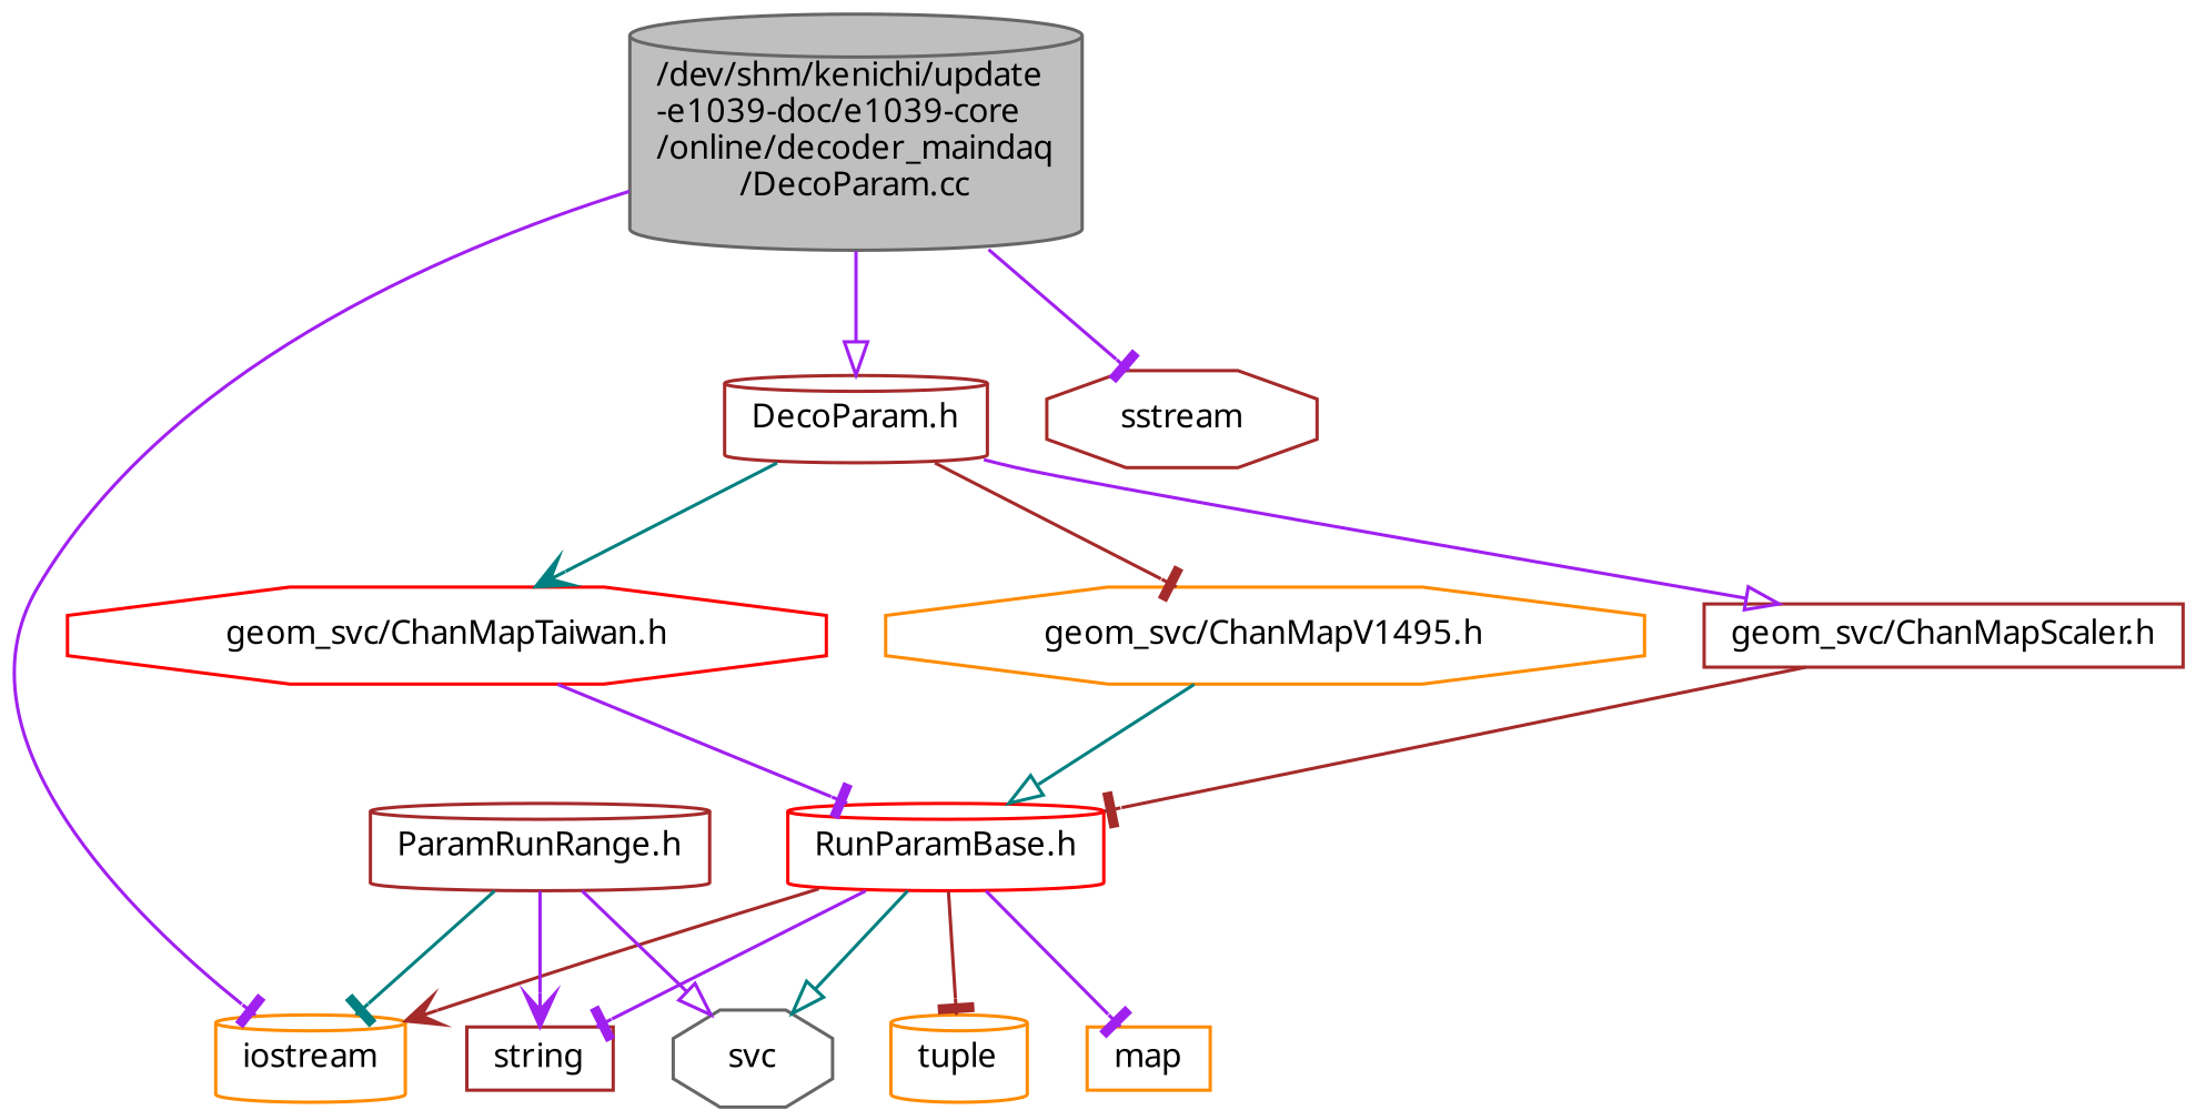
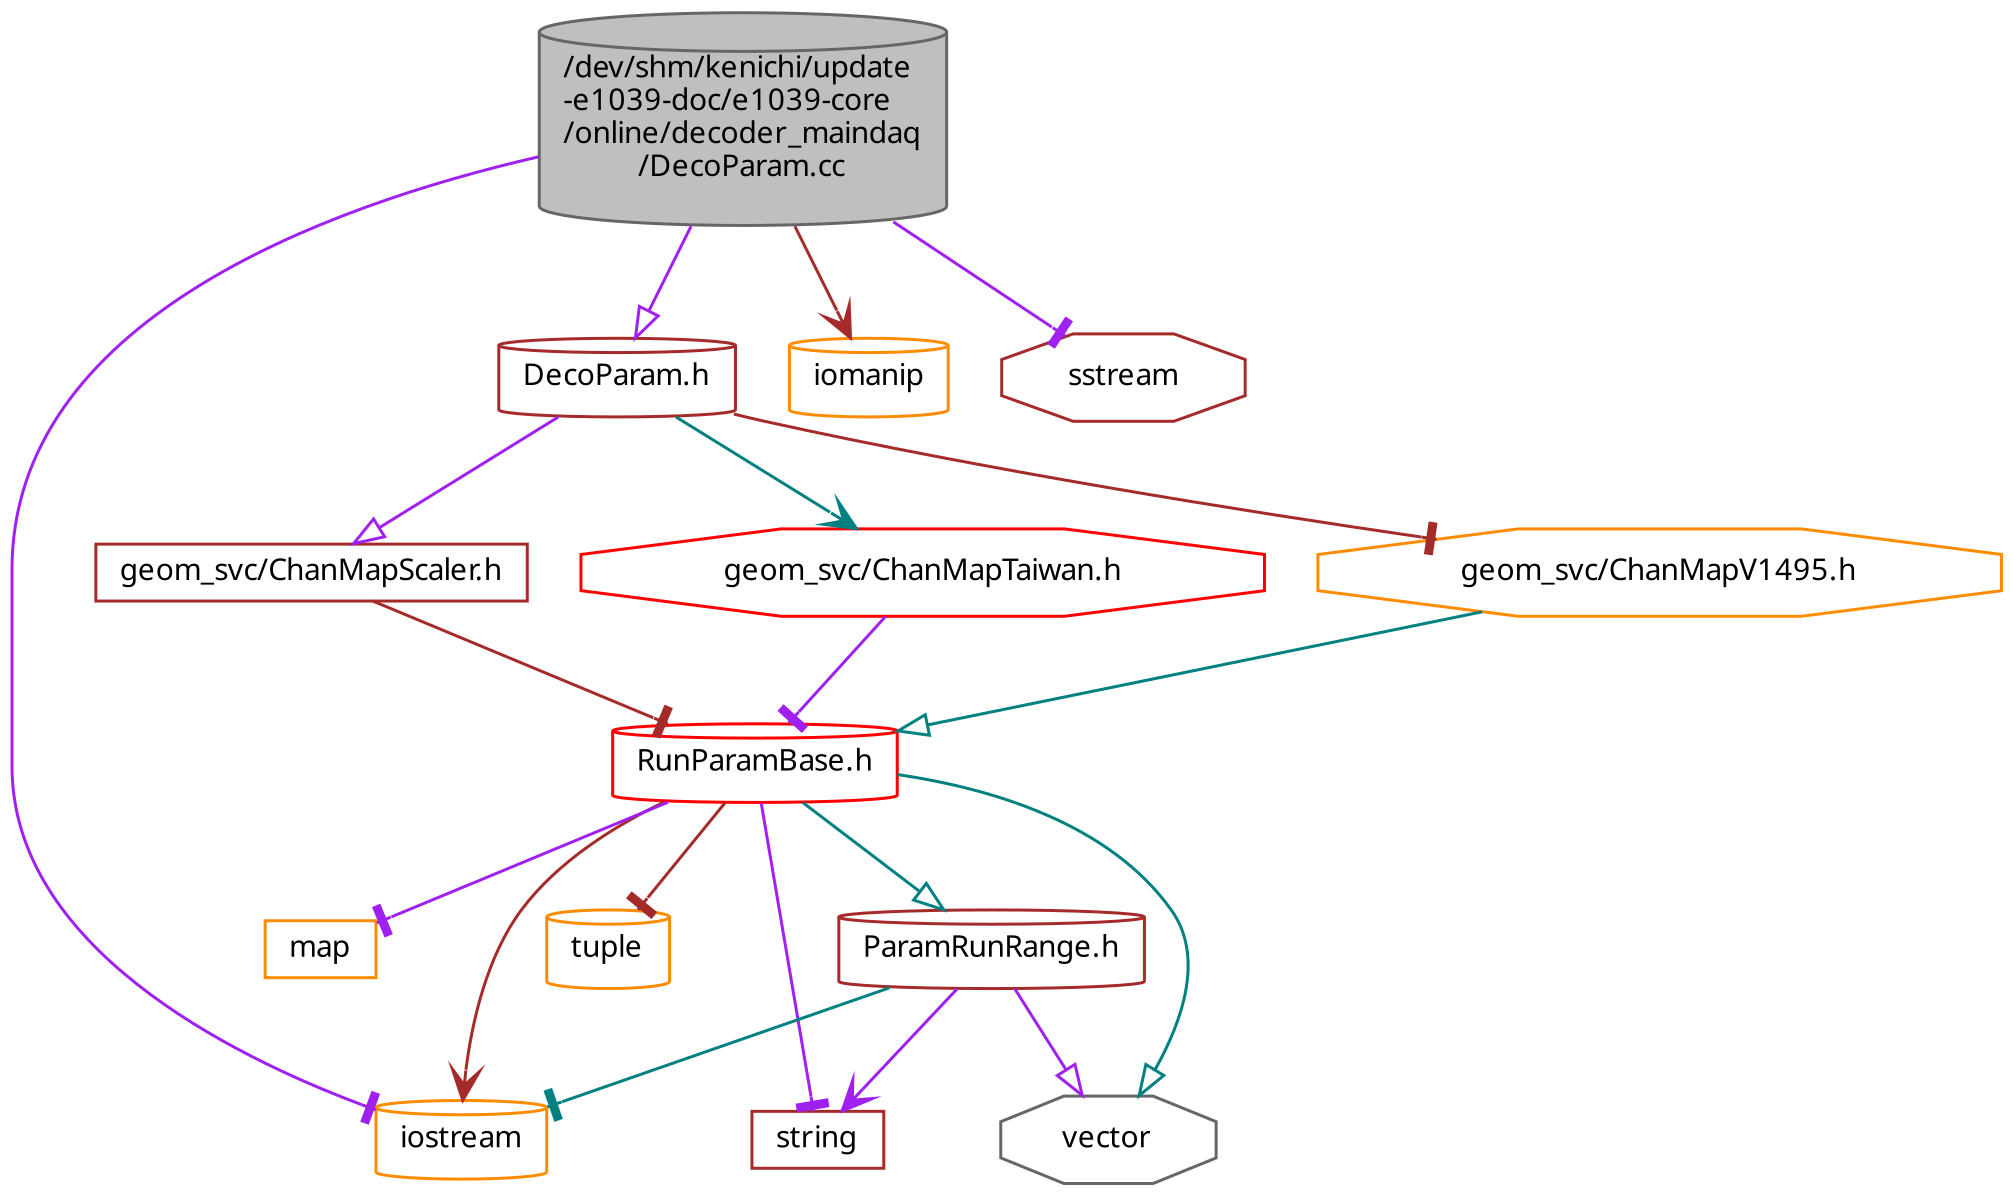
  digraph {
    fontname="Noto Sans"
    node [color=darkorange fontname="Noto Sans" fontsize=10 shape=cylinder]
    edge [arrowhead=tee color=purple fontname="Noto Sans" fontsize=10 labelfontname=FreeSans labelfontsize=10 style=solid]
    n1 [color=gray40 fillcolor=grey75 fontcolor=black height=0.2 label="/dev/shm/kenichi/update\l-e1039-doc/e1039-core\l/online/decoder_maindaq\l/DecoParam.cc" style=filled width=0.4]
    n2 [height=0.2 label=iostream width=0.4]
+   n3 [height=0.2 label=iomanip width=0.4]
    n4 [color=brown height=0.2 label=sstream shape=octagon width=0.4]
    n5 [color=brown height=0.2 label="DecoParam.h" width=0.4]
    n6 [color=red height=0.2 label="geom_svc/ChanMapTaiwan.h" shape=octagon width=0.4]
    n7 [height=0.2 label="geom_svc/ChanMapV1495.h" shape=octagon width=0.4]
    n8 [color=brown height=0.2 label="geom_svc/ChanMapScaler.h" shape=box width=0.4]
    n9 [color=red height=0.2 label="RunParamBase.h" width=0.4]
    n10 [height=0.2 label=map shape=box width=0.4]
-   n11 [color=gray40 height=0.2 label=svc shape=octagon width=0.4]
+   n11 [color=gray40 height=0.2 label=vector shape=octagon width=0.4]
    n12 [color=brown height=0.2 label=string shape=box width=0.4]
    n13 [height=0.2 label=tuple width=0.4]
    n14 [color=brown height=0.2 label="ParamRunRange.h" width=0.4]
    n1 -> n2
+   n1 -> n3 [arrowhead=vee color=brown]
    n1 -> n4
    n1 -> n5 [arrowhead=onormal]
    n5 -> n6 [arrowhead=vee color=teal]
    n5 -> n7 [color=brown]
    n5 -> n8 [arrowhead=onormal]
    n6 -> n9
    n7 -> n9 [arrowhead=onormal color=teal]
    n8 -> n9 [color=brown]
    n9 -> n2 [arrowhead=vee color=brown]
    n9 -> n10
    n9 -> n11 [arrowhead=onormal color=teal]
    n9 -> n12
    n9 -> n13 [color=brown]
+   n9 -> n14 [arrowhead=onormal color=teal]
    n14 -> n2 [color=teal]
    n14 -> n11 [arrowhead=onormal]
    n14 -> n12 [arrowhead=vee]
  }
